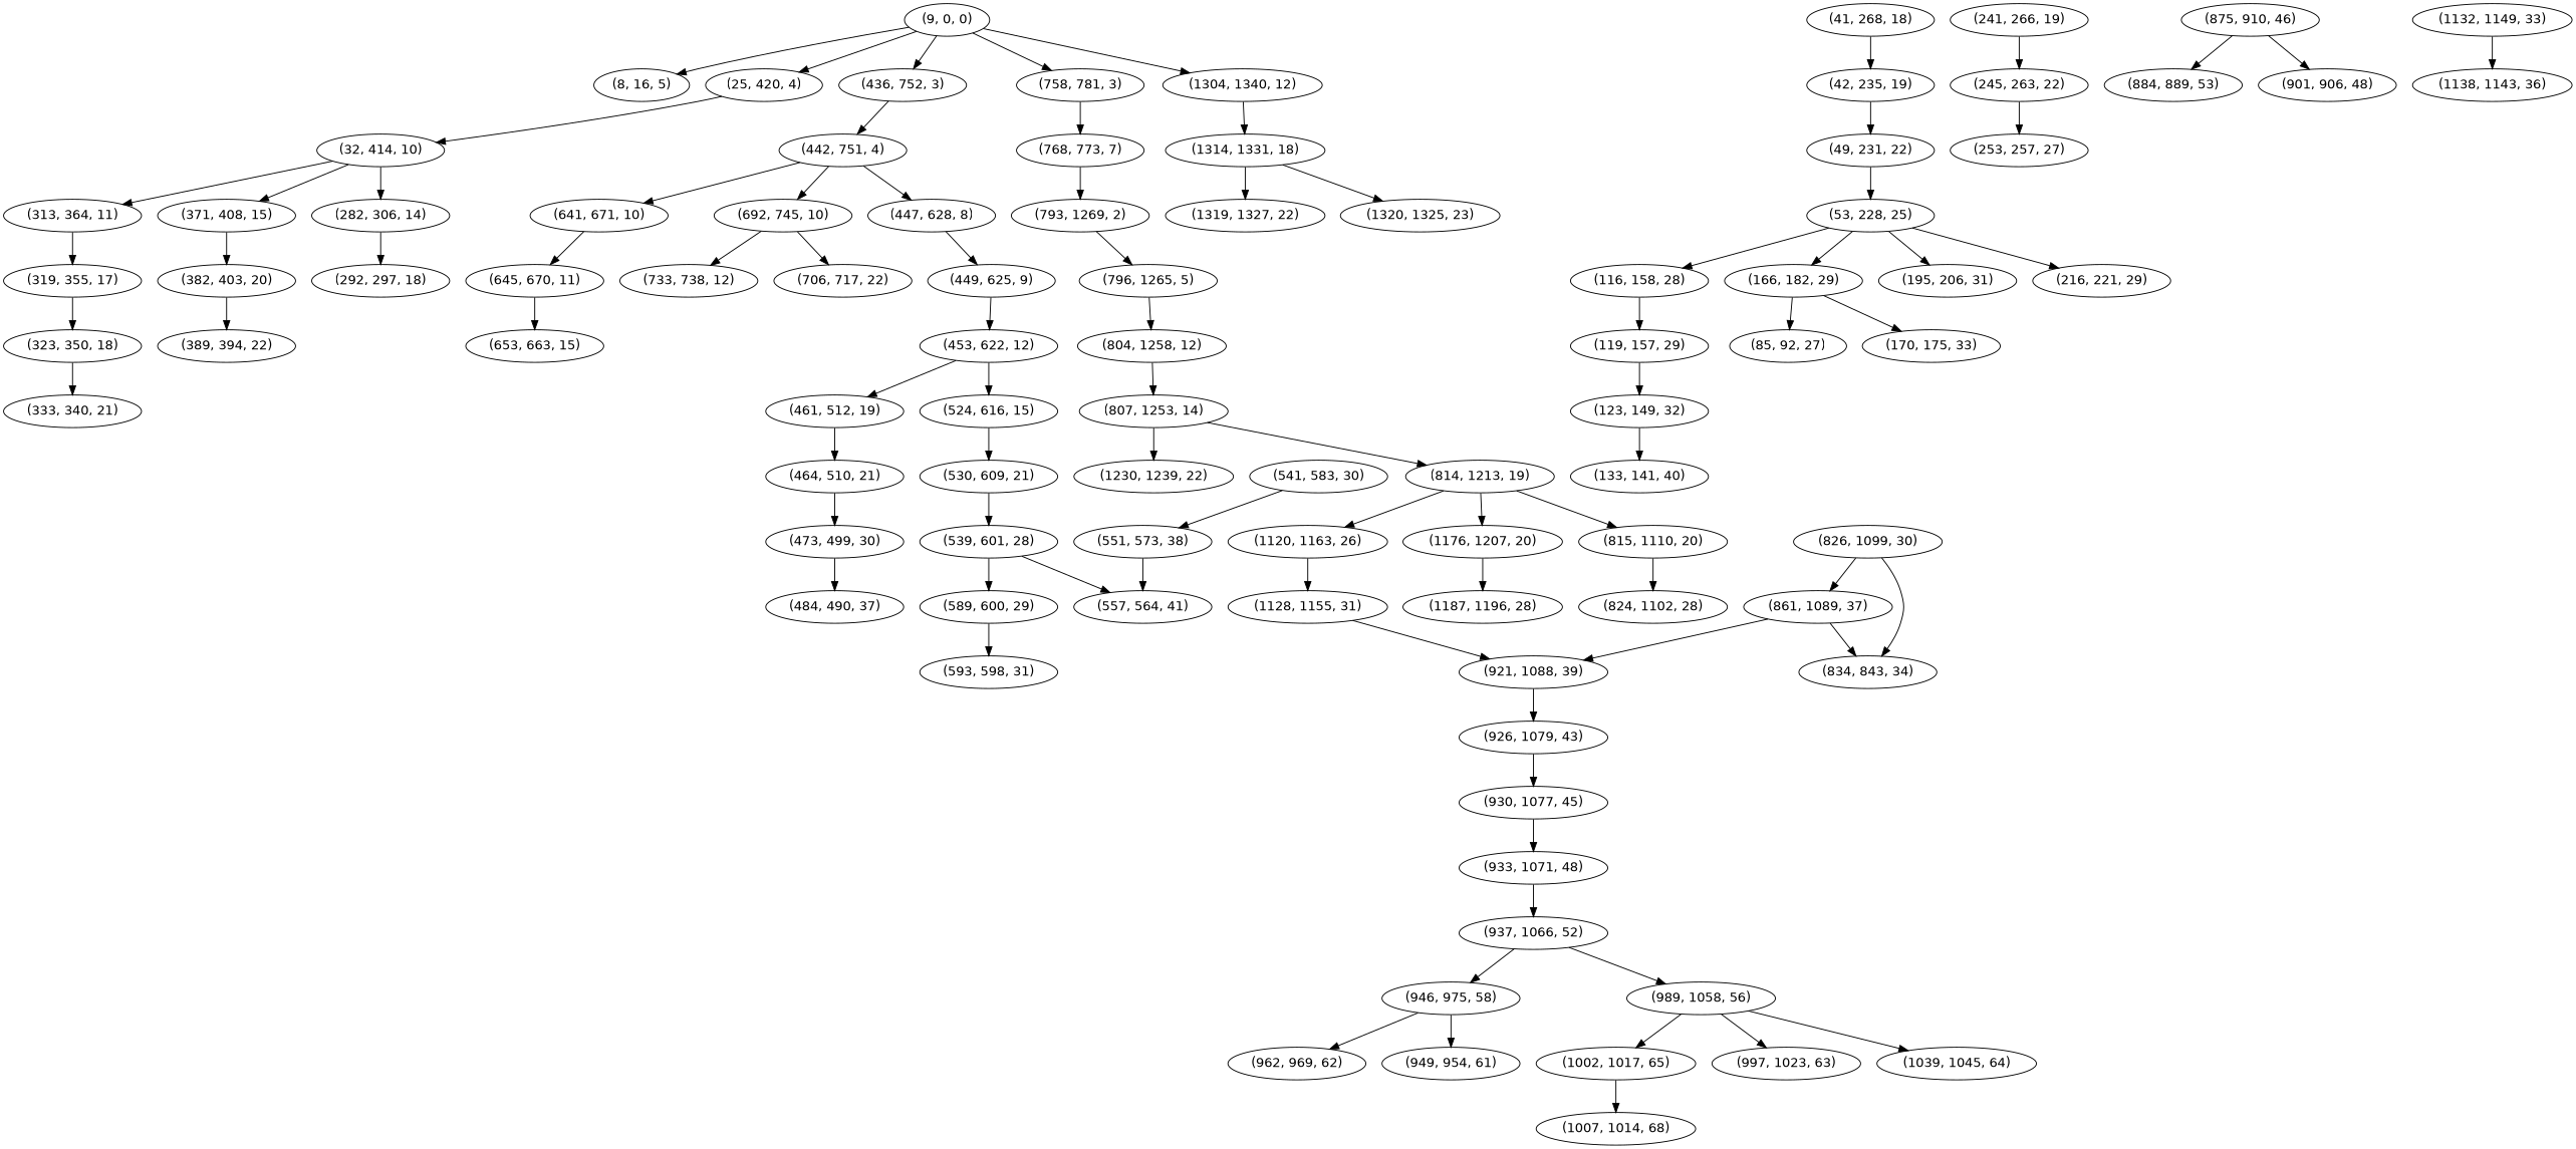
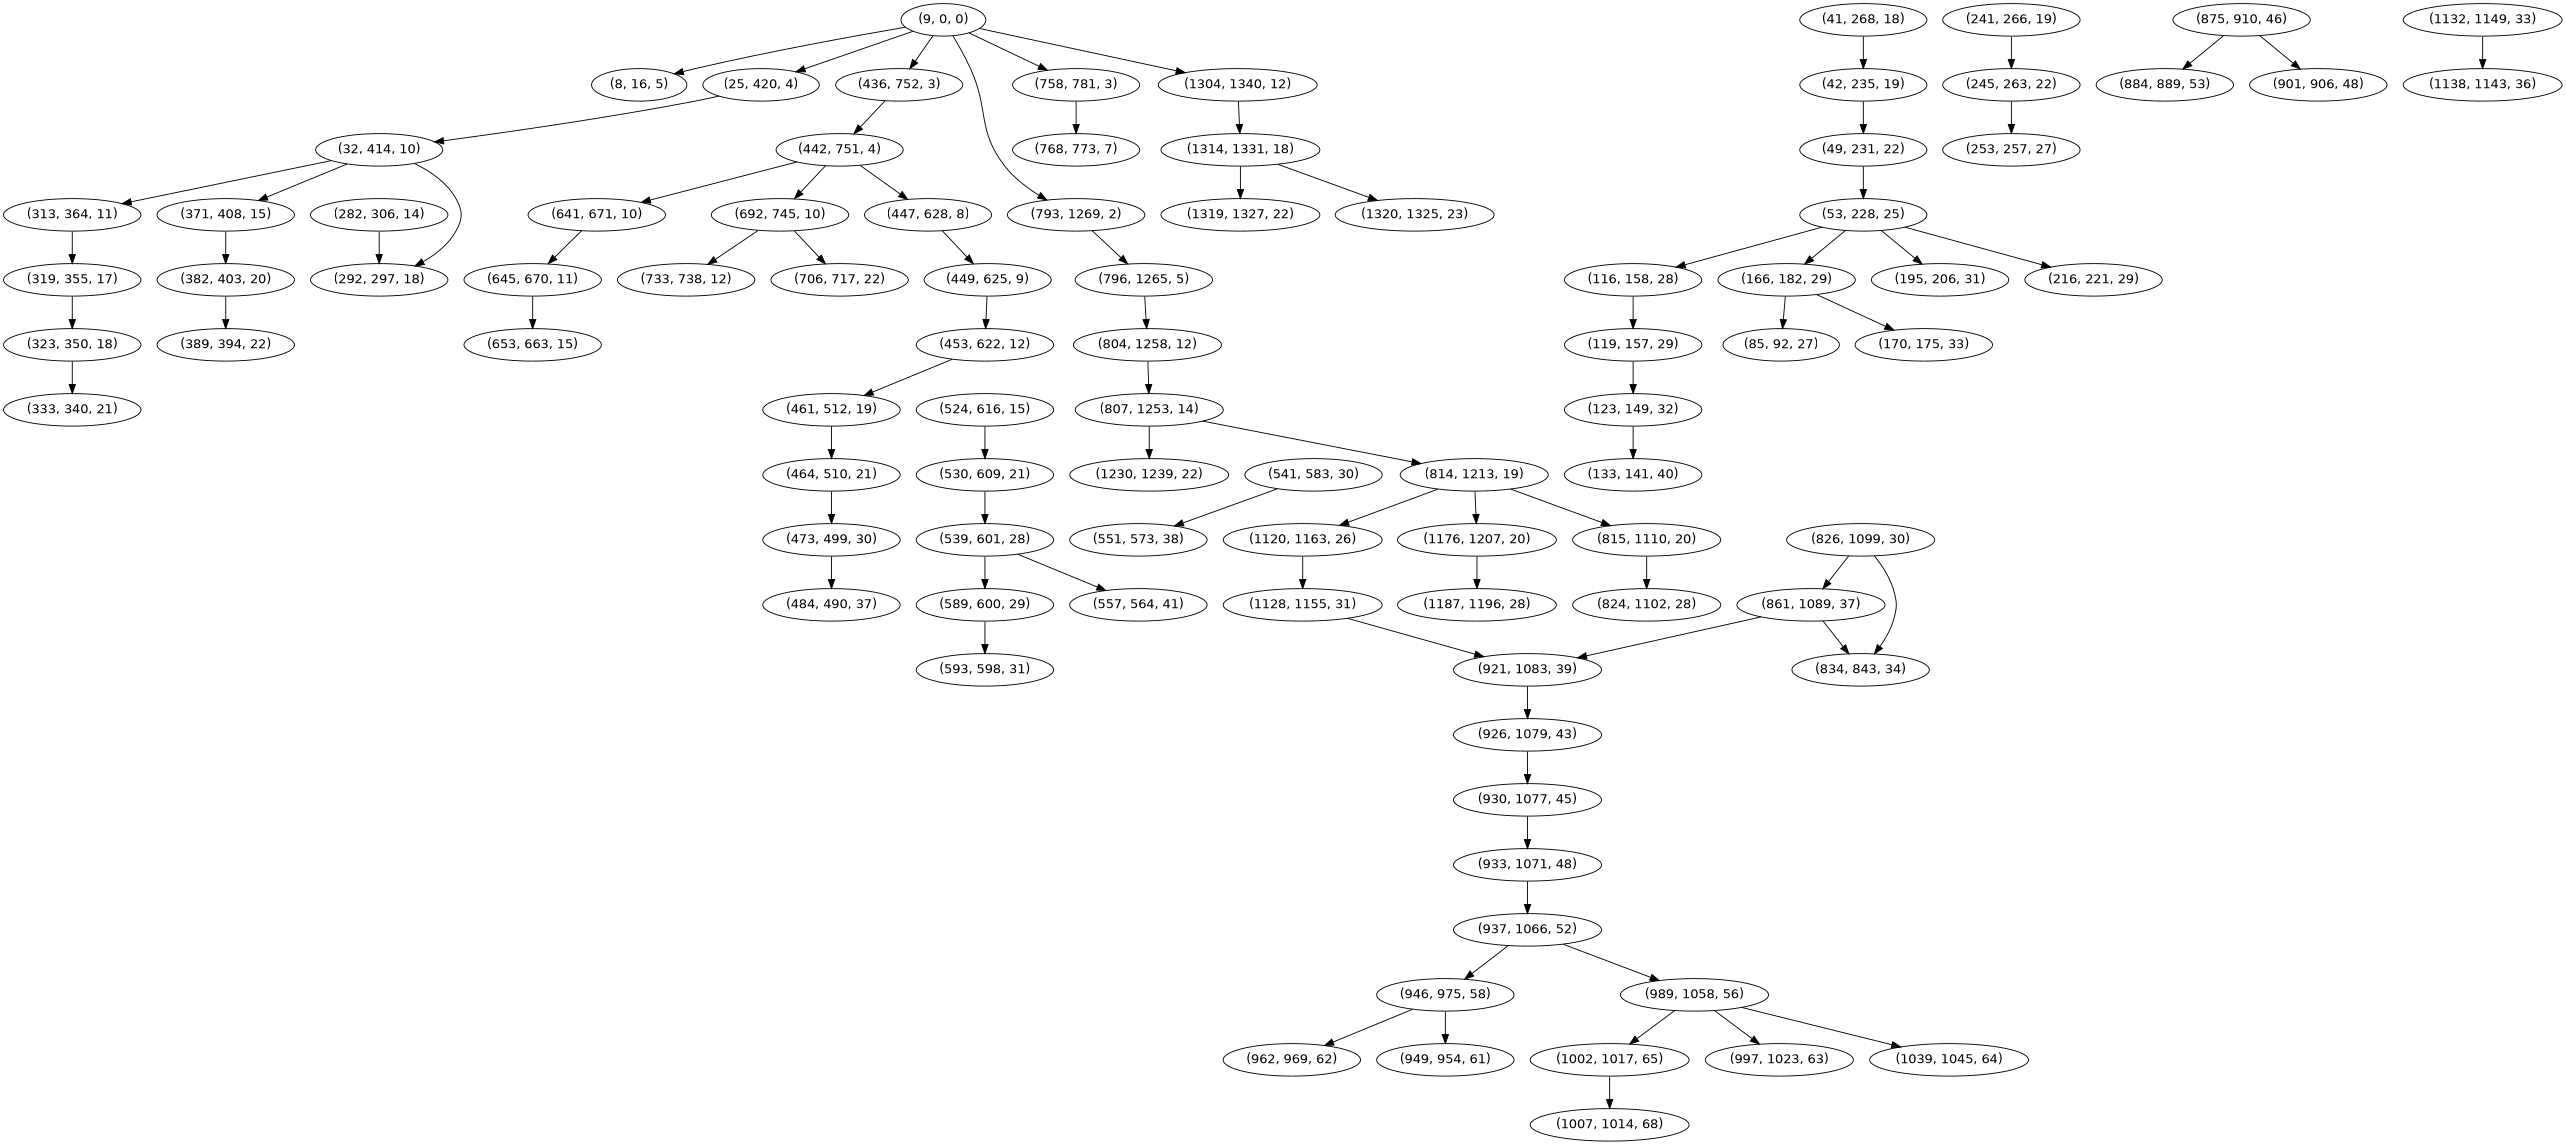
  digraph {
    fontname="DejaVu Sans"
    node [fontname="DejaVu Sans"]
    edge [fontname="DejaVu Sans"]
    n1 [label="(9, 0, 0)"]
    "(8, 16, 5)"
    "(25, 420, 4)"
    "(436, 752, 3)"
    "(758, 781, 3)"
    "(793, 1269, 2)"
    "(1304, 1340, 12)"
    "(32, 414, 10)"
    "(442, 751, 4)"
    "(768, 773, 7)"
    "(796, 1265, 5)"
    "(1314, 1331, 18)"
    "(282, 306, 14)"
    "(313, 364, 11)"
    "(371, 408, 15)"
    "(292, 297, 18)"
    "(319, 355, 17)"
    "(382, 403, 20)"
    "(41, 268, 18)"
    "(42, 235, 19)"
    "(49, 231, 22)"
    "(241, 266, 19)"
    "(245, 263, 22)"
    "(53, 228, 25)"
    "(116, 158, 28)"
    "(166, 182, 29)"
    "(195, 206, 31)"
    "(216, 221, 29)"
    "(119, 157, 29)"
    "(85, 92, 27)"
    "(170, 175, 33)"
    "(123, 149, 32)"
    "(133, 141, 40)"
    "(253, 257, 27)"
    "(323, 350, 18)"
    "(333, 340, 21)"
    "(389, 394, 22)"
    "(447, 628, 8)"
    "(641, 671, 10)"
    "(692, 745, 10)"
    "(449, 625, 9)"
    "(645, 670, 11)"
    "(706, 717, 22)"
    "(733, 738, 12)"
    "(453, 622, 12)"
    "(461, 512, 19)"
    "(524, 616, 15)"
    "(464, 510, 21)"
    "(530, 609, 21)"
    "(473, 499, 30)"
    "(484, 490, 37)"
    "(539, 601, 28)"
    "(589, 600, 29)"
    "(557, 564, 41)"
    "(541, 583, 30)"
    "(551, 573, 38)"
    "(593, 598, 31)"
    "(653, 663, 15)"
    "(804, 1258, 12)"
    "(807, 1253, 14)"
    "(814, 1213, 19)"
    "(1230, 1239, 22)"
    "(815, 1110, 20)"
    "(1120, 1163, 26)"
    "(1176, 1207, 20)"
    "(824, 1102, 28)"
    "(1128, 1155, 31)"
    "(1187, 1196, 28)"
    "(826, 1099, 30)"
    "(834, 843, 34)"
    "(861, 1089, 37)"
-   "(921, 1083, 39)" [label="(921, 1088, 39)"]
+   "(921, 1083, 39)"
    "(875, 910, 46)"
    "(884, 889, 53)"
    "(901, 906, 48)"
    "(926, 1079, 43)"
    "(930, 1077, 45)"
    "(933, 1071, 48)"
    "(937, 1066, 52)"
    "(946, 975, 58)"
    "(989, 1058, 56)"
    "(949, 954, 61)"
    "(962, 969, 62)"
    "(997, 1023, 63)"
    "(1039, 1045, 64)"
    "(1002, 1017, 65)"
    "(1007, 1014, 68)"
    "(1132, 1149, 33)"
    "(1138, 1143, 36)"
    "(1319, 1327, 22)"
    "(1320, 1325, 23)"
    n1 -> "(8, 16, 5)"
    n1 -> "(25, 420, 4)"
    n1 -> "(436, 752, 3)"
    n1 -> "(758, 781, 3)"
-   "(768, 773, 7)" -> "(793, 1269, 2)"
+   n1 -> "(793, 1269, 2)"
    n1 -> "(1304, 1340, 12)"
    "(25, 420, 4)" -> "(32, 414, 10)"
    "(436, 752, 3)" -> "(442, 751, 4)"
    "(758, 781, 3)" -> "(768, 773, 7)"
    "(793, 1269, 2)" -> "(796, 1265, 5)"
    "(1304, 1340, 12)" -> "(1314, 1331, 18)"
-   "(32, 414, 10)" -> "(282, 306, 14)"
+   "(32, 414, 10)" -> "(292, 297, 18)"
    "(32, 414, 10)" -> "(313, 364, 11)"
    "(32, 414, 10)" -> "(371, 408, 15)"
    "(442, 751, 4)" -> "(447, 628, 8)"
    "(442, 751, 4)" -> "(641, 671, 10)"
    "(442, 751, 4)" -> "(692, 745, 10)"
    "(796, 1265, 5)" -> "(804, 1258, 12)"
    "(1314, 1331, 18)" -> "(1319, 1327, 22)"
    "(1314, 1331, 18)" -> "(1320, 1325, 23)"
    "(282, 306, 14)" -> "(292, 297, 18)"
    "(313, 364, 11)" -> "(319, 355, 17)"
    "(371, 408, 15)" -> "(382, 403, 20)"
    "(319, 355, 17)" -> "(323, 350, 18)"
    "(382, 403, 20)" -> "(389, 394, 22)"
    "(41, 268, 18)" -> "(42, 235, 19)"
    "(42, 235, 19)" -> "(49, 231, 22)"
    "(49, 231, 22)" -> "(53, 228, 25)"
    "(241, 266, 19)" -> "(245, 263, 22)"
    "(245, 263, 22)" -> "(253, 257, 27)"
    "(53, 228, 25)" -> "(116, 158, 28)"
    "(53, 228, 25)" -> "(166, 182, 29)"
    "(53, 228, 25)" -> "(195, 206, 31)"
    "(53, 228, 25)" -> "(216, 221, 29)"
    "(116, 158, 28)" -> "(119, 157, 29)"
    "(166, 182, 29)" -> "(85, 92, 27)"
    "(166, 182, 29)" -> "(170, 175, 33)"
    "(119, 157, 29)" -> "(123, 149, 32)"
    "(123, 149, 32)" -> "(133, 141, 40)"
    "(323, 350, 18)" -> "(333, 340, 21)"
    "(447, 628, 8)" -> "(449, 625, 9)"
    "(641, 671, 10)" -> "(645, 670, 11)"
    "(692, 745, 10)" -> "(706, 717, 22)"
    "(692, 745, 10)" -> "(733, 738, 12)"
    "(449, 625, 9)" -> "(453, 622, 12)"
    "(645, 670, 11)" -> "(653, 663, 15)"
    "(453, 622, 12)" -> "(461, 512, 19)"
-   "(453, 622, 12)" -> "(524, 616, 15)"
    "(461, 512, 19)" -> "(464, 510, 21)"
    "(524, 616, 15)" -> "(530, 609, 21)"
    "(464, 510, 21)" -> "(473, 499, 30)"
    "(530, 609, 21)" -> "(539, 601, 28)"
    "(473, 499, 30)" -> "(484, 490, 37)"
    "(539, 601, 28)" -> "(589, 600, 29)"
    "(539, 601, 28)" -> "(557, 564, 41)"
    "(589, 600, 29)" -> "(593, 598, 31)"
    "(541, 583, 30)" -> "(551, 573, 38)"
-   "(551, 573, 38)" -> "(557, 564, 41)"
    "(804, 1258, 12)" -> "(807, 1253, 14)"
    "(807, 1253, 14)" -> "(814, 1213, 19)"
    "(807, 1253, 14)" -> "(1230, 1239, 22)"
    "(814, 1213, 19)" -> "(815, 1110, 20)"
    "(814, 1213, 19)" -> "(1120, 1163, 26)"
    "(814, 1213, 19)" -> "(1176, 1207, 20)"
    "(815, 1110, 20)" -> "(824, 1102, 28)"
    "(1120, 1163, 26)" -> "(1128, 1155, 31)"
    "(1176, 1207, 20)" -> "(1187, 1196, 28)"
    "(1128, 1155, 31)" -> "(921, 1083, 39)"
    "(826, 1099, 30)" -> "(834, 843, 34)"
    "(826, 1099, 30)" -> "(861, 1089, 37)"
    "(861, 1089, 37)" -> "(834, 843, 34)"
    "(861, 1089, 37)" -> "(921, 1083, 39)"
    "(921, 1083, 39)" -> "(926, 1079, 43)"
    "(875, 910, 46)" -> "(884, 889, 53)"
    "(875, 910, 46)" -> "(901, 906, 48)"
    "(926, 1079, 43)" -> "(930, 1077, 45)"
    "(930, 1077, 45)" -> "(933, 1071, 48)"
    "(933, 1071, 48)" -> "(937, 1066, 52)"
    "(937, 1066, 52)" -> "(946, 975, 58)"
    "(937, 1066, 52)" -> "(989, 1058, 56)"
    "(946, 975, 58)" -> "(949, 954, 61)"
    "(946, 975, 58)" -> "(962, 969, 62)"
    "(989, 1058, 56)" -> "(997, 1023, 63)"
    "(989, 1058, 56)" -> "(1039, 1045, 64)"
    "(989, 1058, 56)" -> "(1002, 1017, 65)"
    "(1002, 1017, 65)" -> "(1007, 1014, 68)"
    "(1132, 1149, 33)" -> "(1138, 1143, 36)"
  }
